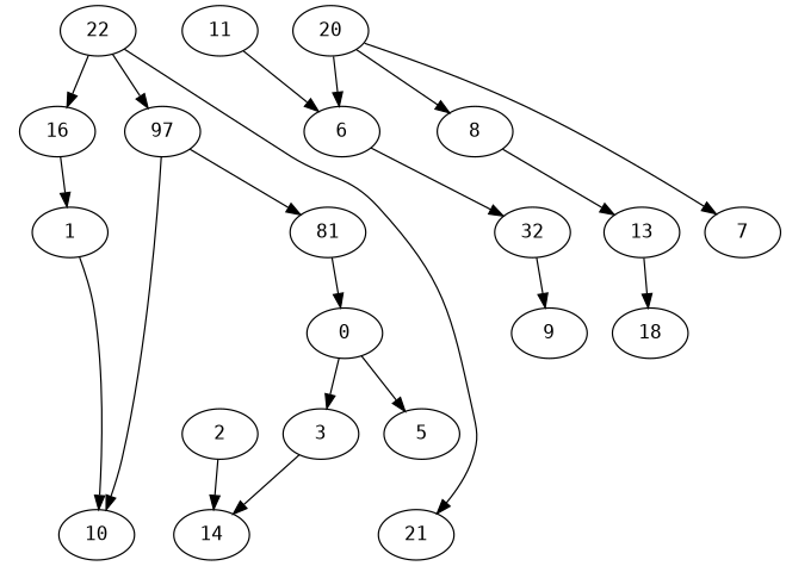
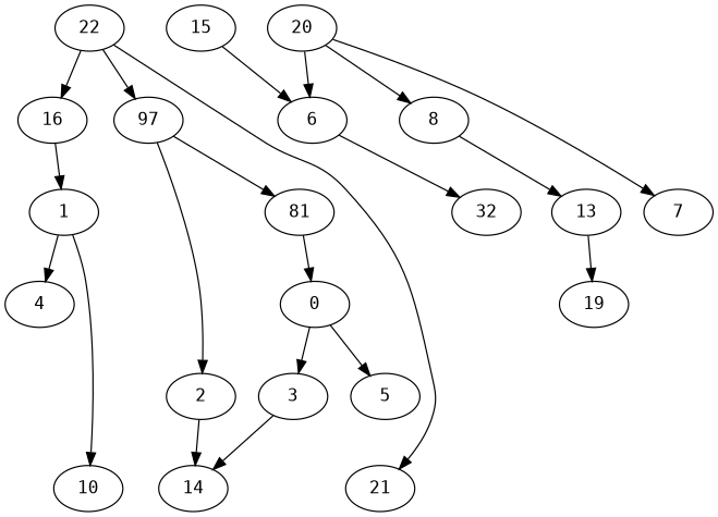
  digraph {
    fontname="DejaVu Sans Mono"
    node [fontname="DejaVu Sans Mono"]
    edge [fontname="DejaVu Sans Mono" weight=0]
    0
    3
    5
    14
    1
+   4
    10
    2
    n9 [label=32]
    6
-   9
-   15 [label=11]
+   15
    8
    13
-   19 [label=18]
+   19
    n16 [label=81]
    16
    n18 [label=97]
    20
    7
    22
    21
    0 -> 3
    0 -> 5
    3 -> 14
+   1 -> 4
    1 -> 10
    2 -> 14
-   n9 -> 9
    6 -> n9
    15 -> 6
    8 -> 13
    13 -> 19
    n16 -> 0
    16 -> 1
-   n18 -> 10
+   n18 -> 2
    n18 -> n16
    20 -> 6
    20 -> 8
    20 -> 7
    22 -> 16
    22 -> n18
    22 -> 21
  }
